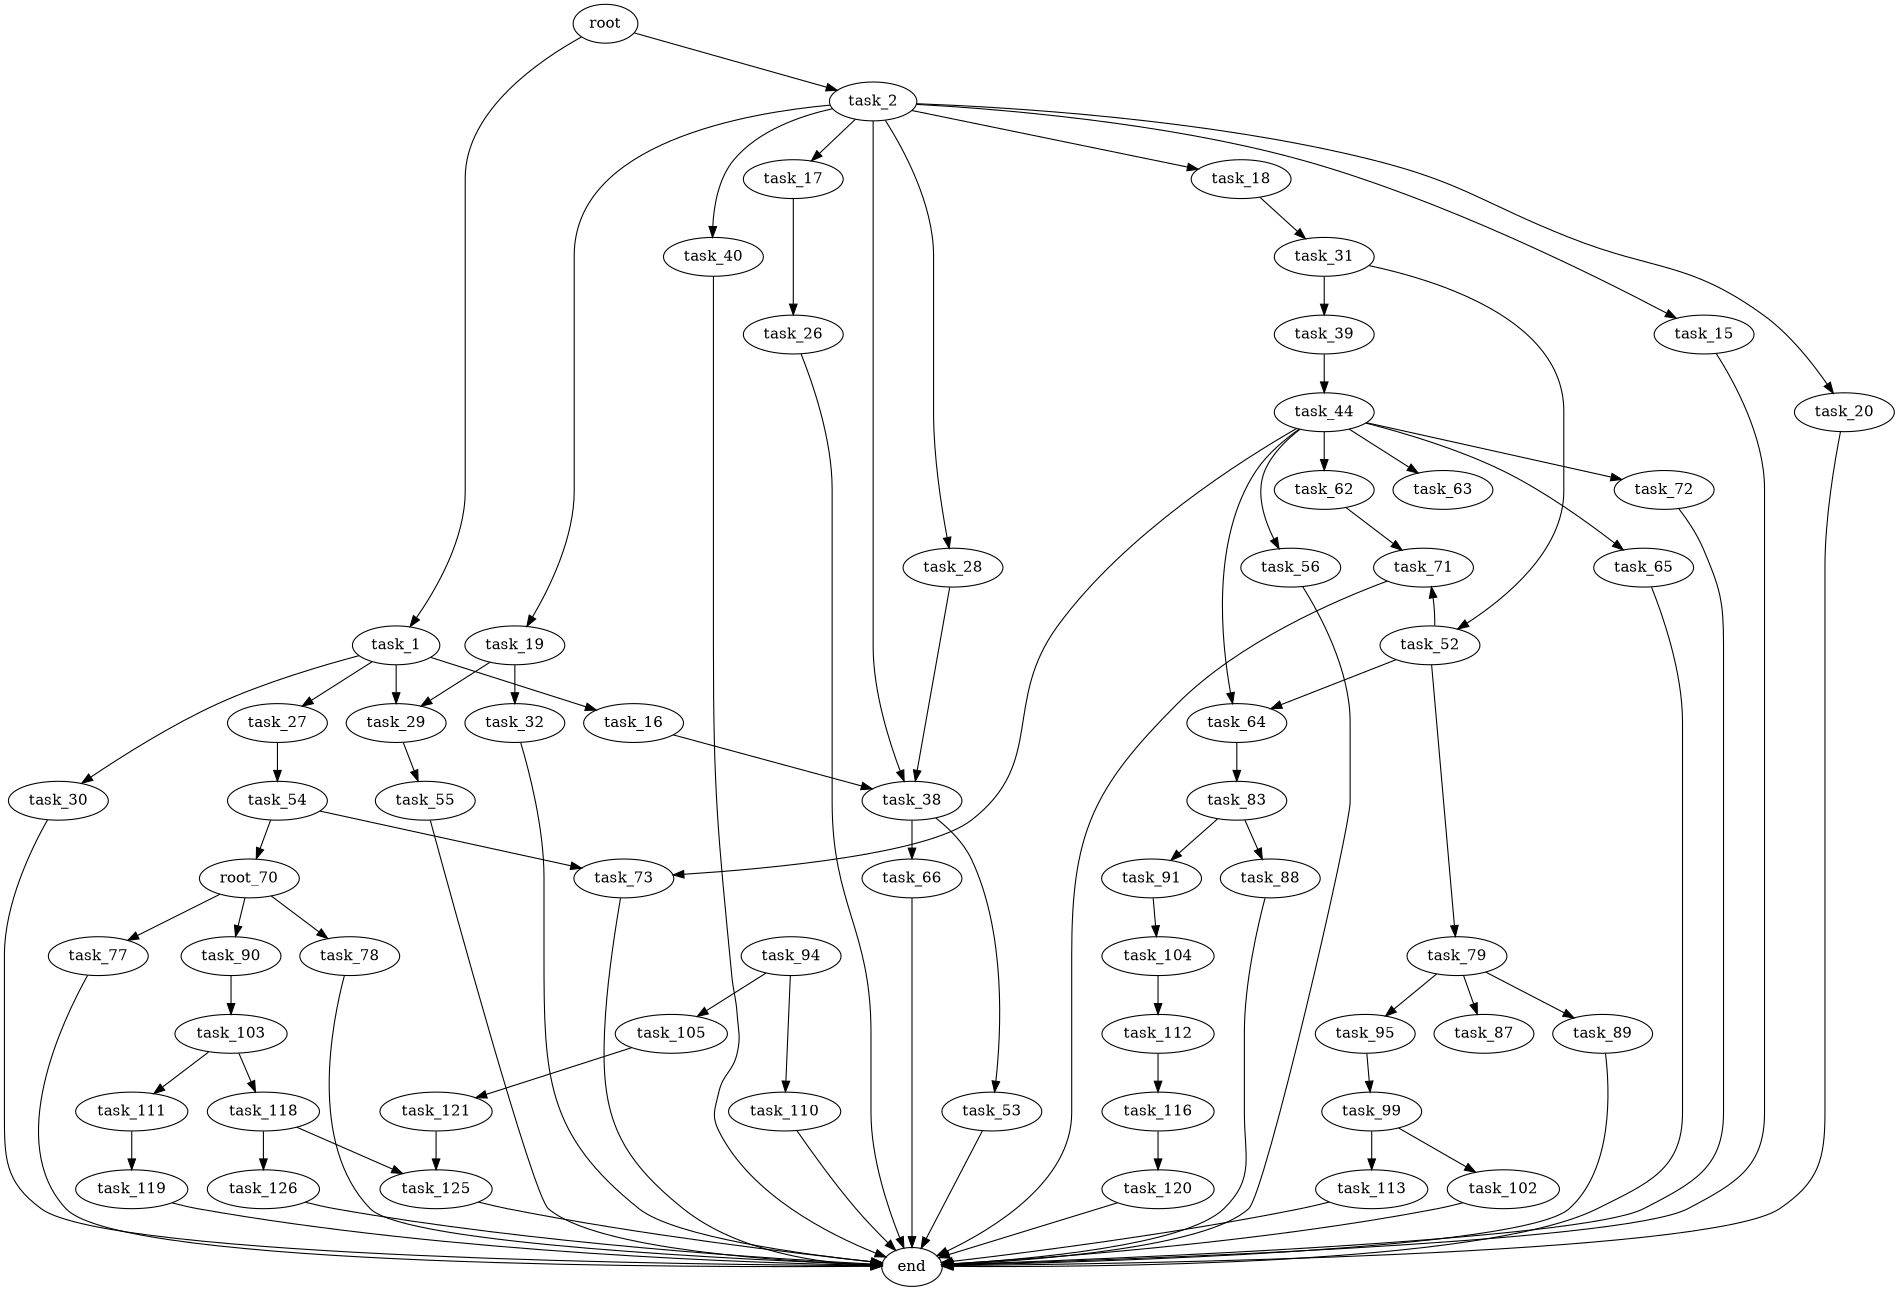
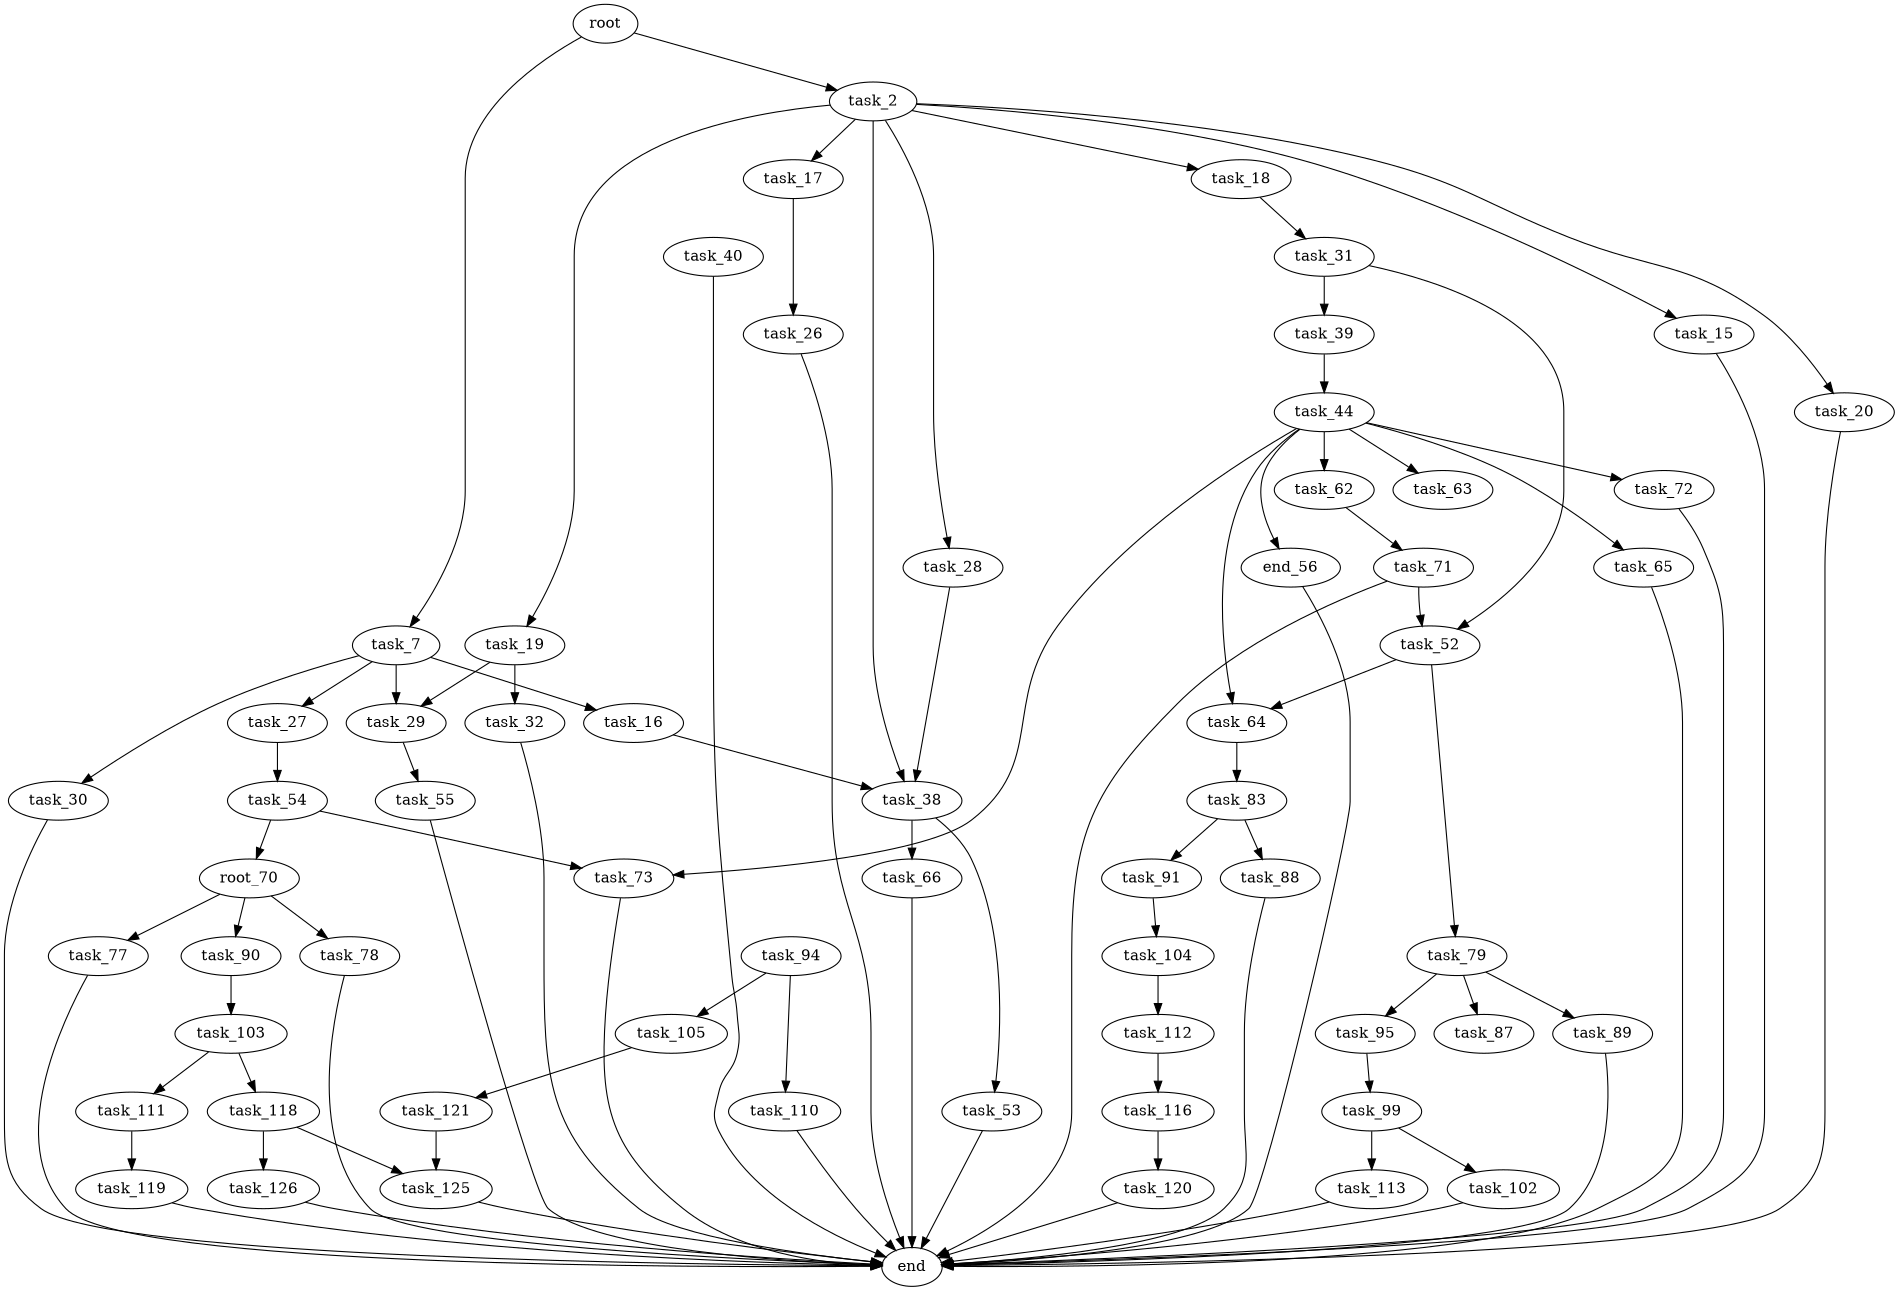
  digraph {
    root
-   task_1
+   task_1 [label=task_7]
    task_2
    task_16
    task_27
    task_29
    task_30
    task_15
    task_17
    task_18
    task_19
    task_20
    task_28
    task_38
    task_40
    task_54
    task_55
    end
    task_26
    task_31
    task_32
    task_53
    task_66
    task_73
    n25 [label=root_70]
    task_39
    task_52
    task_44
    task_64
    task_71
    task_79
    task_78
    task_77
    task_90
-   task_56
+   task_56 [label=end_56]
    task_62
    task_63
    task_65
    task_72
    task_83
    task_87
    task_89
    task_95
    task_88
    task_91
    task_99
    task_103
    task_104
    task_94
    task_105
    task_110
    task_111
    task_118
    task_102
    task_113
    task_112
    task_121
    task_119
    task_125
    task_126
    task_116
    task_120
    root -> task_1
    root -> task_2
    task_1 -> task_16
    task_1 -> task_27
    task_1 -> task_29
    task_1 -> task_30
    task_2 -> task_15
    task_2 -> task_17
    task_2 -> task_18
    task_2 -> task_19
    task_2 -> task_20
    task_2 -> task_28
    task_2 -> task_38
-   task_2 -> task_40
    task_16 -> task_38
    task_27 -> task_54
    task_29 -> task_55
    task_30 -> end
    task_15 -> end
    task_17 -> task_26
    task_18 -> task_31
    task_19 -> task_29
    task_19 -> task_32
    task_20 -> end
    task_28 -> task_38
    task_38 -> task_53
    task_38 -> task_66
    task_40 -> end
    task_54 -> task_73
    task_54 -> n25
    task_55 -> end
    task_26 -> end
    task_31 -> task_39
    task_31 -> task_52
    task_32 -> end
    task_53 -> end
    task_66 -> end
    task_73 -> end
    n25 -> task_78
    n25 -> task_77
    n25 -> task_90
    task_39 -> task_44
    task_52 -> task_64
-   task_52 -> task_71
+   task_71 -> task_52
    task_52 -> task_79
    task_44 -> task_73
    task_44 -> task_64
    task_44 -> task_56
    task_44 -> task_62
    task_44 -> task_63
    task_44 -> task_65
    task_44 -> task_72
    task_64 -> task_83
    task_71 -> end
    task_79 -> task_87
    task_79 -> task_89
    task_79 -> task_95
    task_78 -> end
    task_77 -> end
    task_90 -> task_103
    task_56 -> end
    task_62 -> task_71
    task_65 -> end
    task_72 -> end
    task_83 -> task_88
    task_83 -> task_91
    task_89 -> end
    task_95 -> task_99
    task_88 -> end
    task_91 -> task_104
    task_99 -> task_102
    task_99 -> task_113
    task_103 -> task_111
    task_103 -> task_118
    task_104 -> task_112
    task_94 -> task_105
    task_94 -> task_110
    task_105 -> task_121
    task_110 -> end
    task_111 -> task_119
    task_118 -> task_125
    task_118 -> task_126
    task_102 -> end
    task_113 -> end
    task_112 -> task_116
    task_121 -> task_125
    task_119 -> end
    task_125 -> end
    task_126 -> end
    task_116 -> task_120
    task_120 -> end
  }
